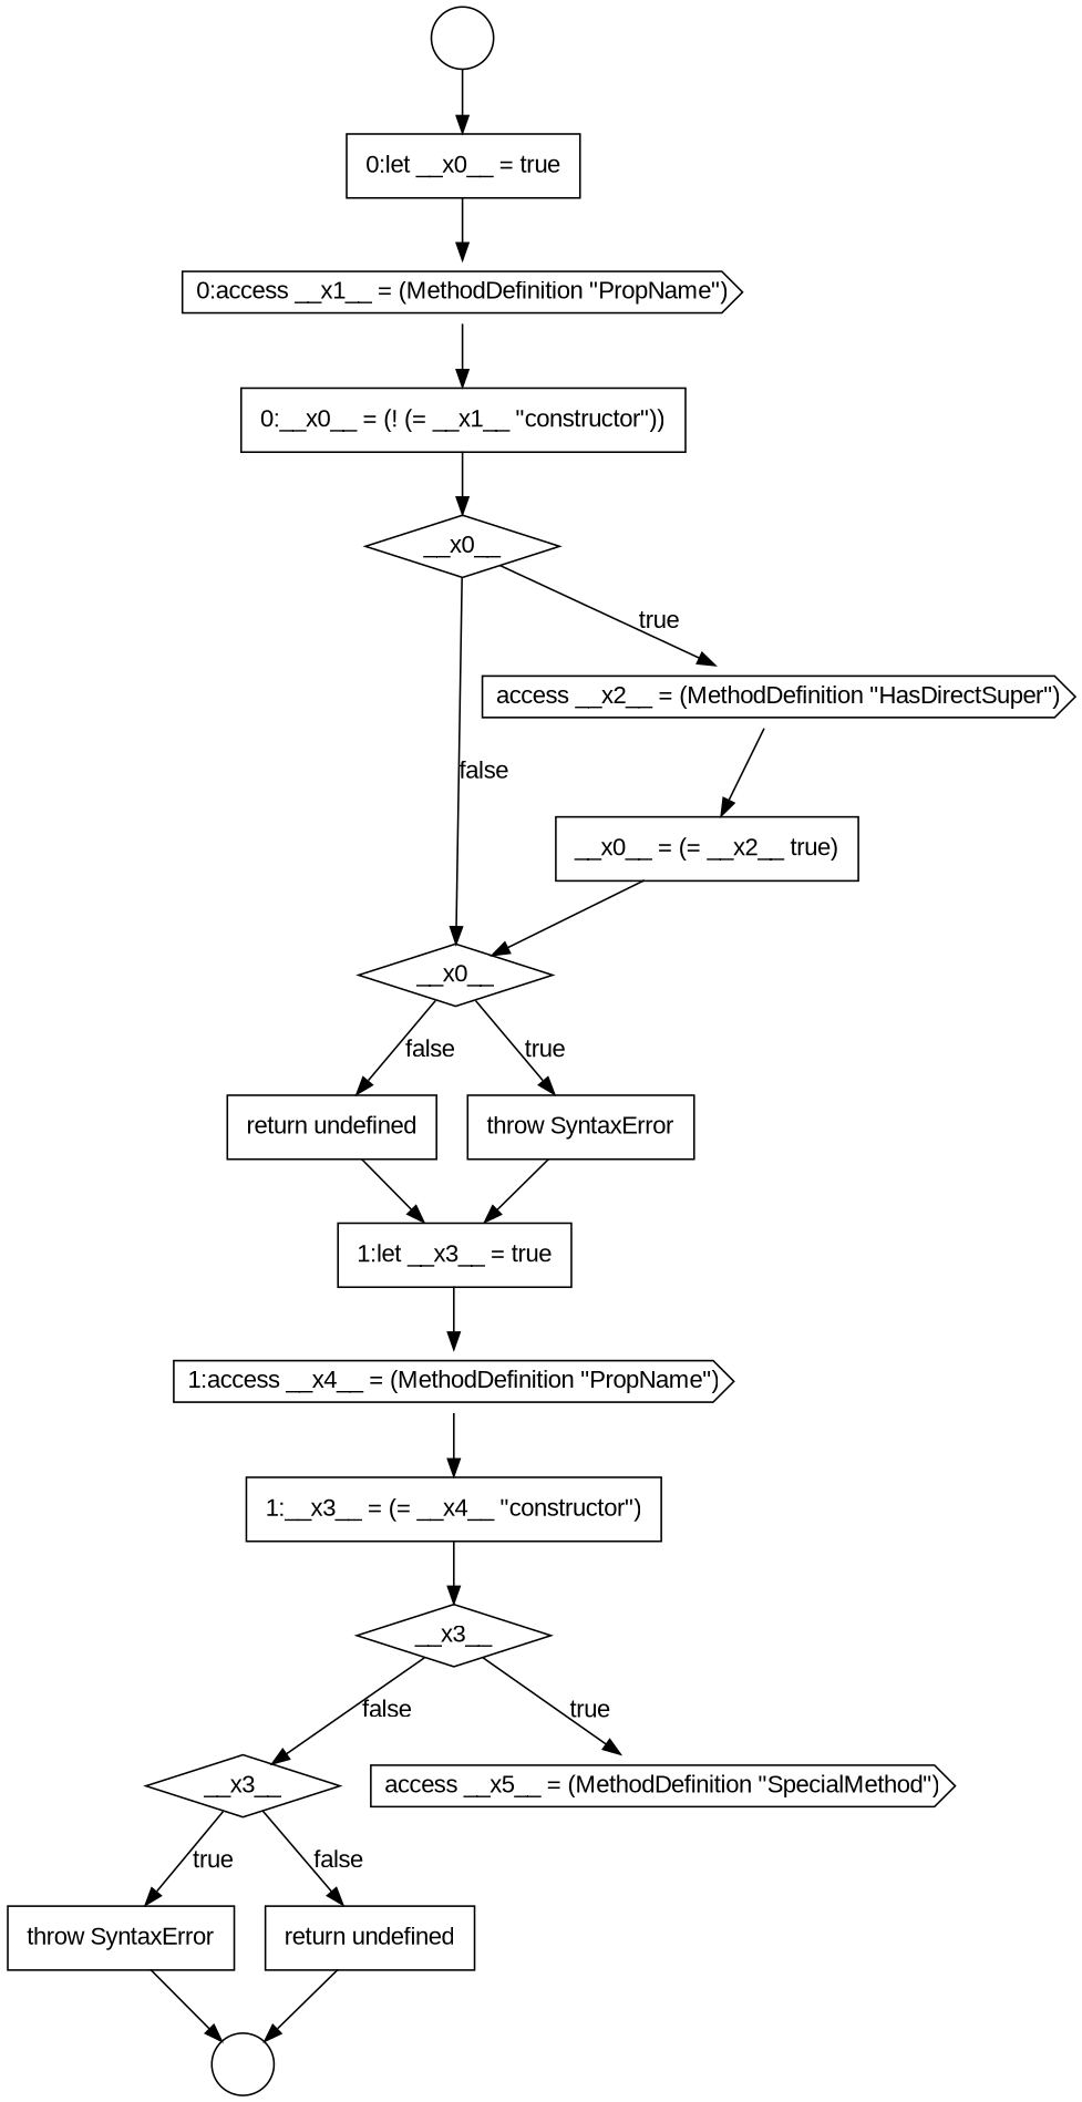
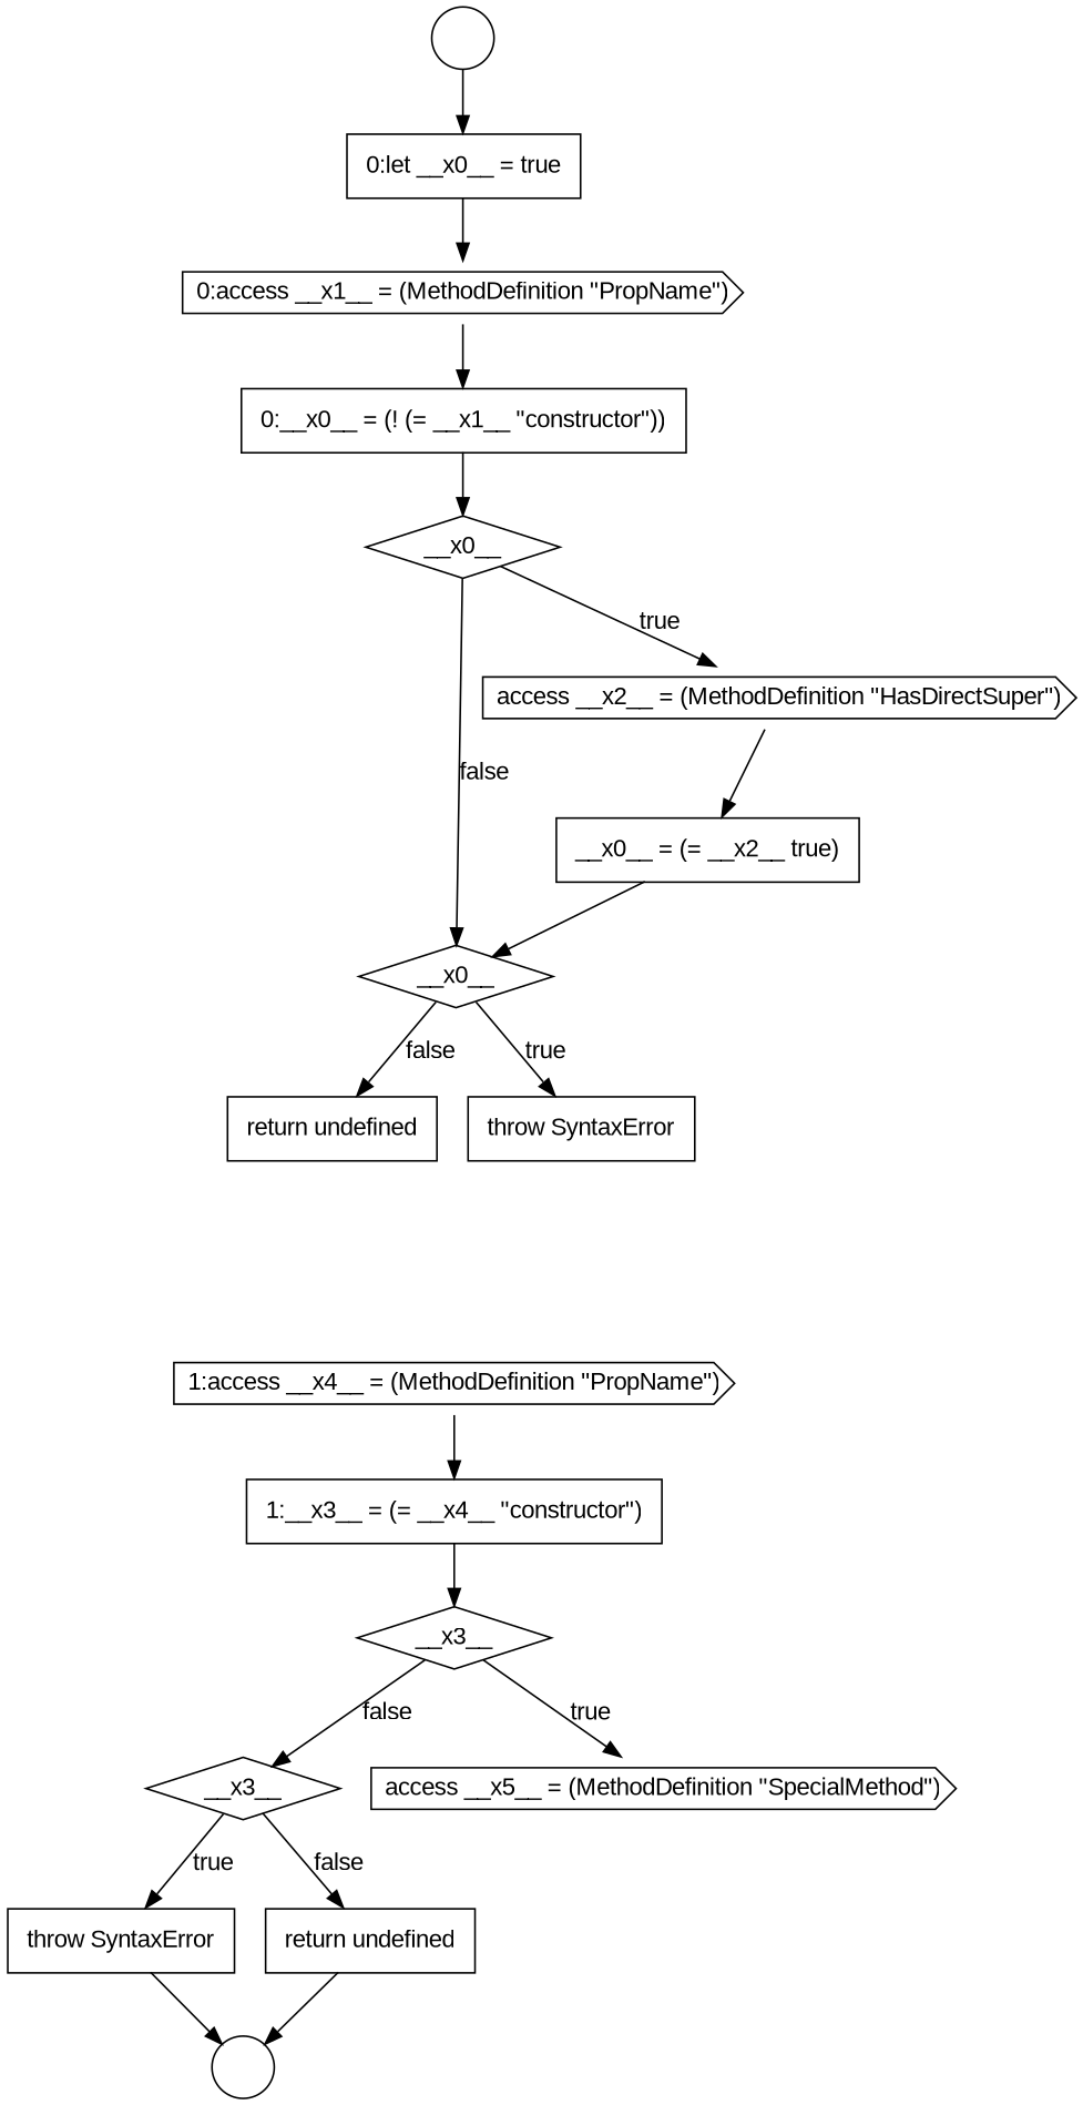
  digraph {
    fontname="Liberation Sans"
    node [color=black fillcolor=white fontname="Liberation Sans" shape=none style=filled]
    edge [color=black fontname="Liberation Sans"]
    n1 [label=<<font color="black">     <table border="0" cellborder="1" cellspacing="0" cellpadding="10">       <tr><td align="left">0:__x0__ = (! (= __x1__ &quot;constructor&quot;))</td></tr>     </table>   </font>> margin=0]
    n2 [label=<<font color="black">__x0__</font>> shape=diamond]
    n3 [label=<<font color="black">__x0__</font>> shape=diamond]
    n4 [label=<<font color="black">access __x2__ = (MethodDefinition &quot;HasDirectSuper&quot;)</font>> shape=cds]
-   n5 [label=<<font color="black">     <table border="0" cellborder="1" cellspacing="0" cellpadding="10">       <tr><td align="left">1:let __x3__ = true</td></tr>     </table>   </font>> margin=0]
    n6 [label=<<font color="black">1:access __x4__ = (MethodDefinition &quot;PropName&quot;)</font>> shape=cds]
    n7 [label=<<font color="black">     <table border="0" cellborder="1" cellspacing="0" cellpadding="10">       <tr><td align="left">1:__x3__ = (= __x4__ &quot;constructor&quot;)</td></tr>     </table>   </font>> margin=0]
    n8 [label=<<font color="black">     <table border="0" cellborder="1" cellspacing="0" cellpadding="10">       <tr><td align="left">throw SyntaxError</td></tr>     </table>   </font>> margin=0]
    n9 [label=" " shape=circle]
    n10 [label=<<font color="black">0:access __x1__ = (MethodDefinition &quot;PropName&quot;)</font>> shape=cds]
    n11 [label=<<font color="black">     <table border="0" cellborder="1" cellspacing="0" cellpadding="10">       <tr><td align="left">return undefined</td></tr>     </table>   </font>> margin=0]
    n12 [label=<<font color="black">     <table border="0" cellborder="1" cellspacing="0" cellpadding="10">       <tr><td align="left">throw SyntaxError</td></tr>     </table>   </font>> margin=0]
    n13 [label=<<font color="black">__x3__</font>> shape=diamond]
    n14 [label=<<font color="black">__x3__</font>> shape=diamond]
    n15 [label=<<font color="black">access __x5__ = (MethodDefinition &quot;SpecialMethod&quot;)</font>> shape=cds]
    n16 [label=<<font color="black">     <table border="0" cellborder="1" cellspacing="0" cellpadding="10">       <tr><td align="left">return undefined</td></tr>     </table>   </font>> margin=0]
    n17 [label=<<font color="black">     <table border="0" cellborder="1" cellspacing="0" cellpadding="10">       <tr><td align="left">__x0__ = (= __x2__ true)</td></tr>     </table>   </font>> margin=0]
    n18 [label=<<font color="black">     <table border="0" cellborder="1" cellspacing="0" cellpadding="10">       <tr><td align="left">0:let __x0__ = true</td></tr>     </table>   </font>> margin=0]
    n19 [label=" " shape=circle]
    n1 -> n2
    n2 -> n3 [label=<<font color="black">false</font>>]
    n2 -> n4 [label=<<font color="black">true</font>>]
    n3 -> n11 [label=<<font color="black">false</font>>]
    n3 -> n12 [label=<<font color="black">true</font>>]
    n4 -> n17
-   n5 -> n6
    n6 -> n7
    n7 -> n13
    n8 -> n9
    n10 -> n1
-   n11 -> n5
-   n12 -> n5
    n13 -> n14 [label=<<font color="black">false</font>>]
    n13 -> n15 [label=<<font color="black">true</font>>]
    n14 -> n8 [label=<<font color="black">true</font>>]
    n14 -> n16 [label=<<font color="black">false</font>>]
    n16 -> n9
    n17 -> n3
    n18 -> n10
    n19 -> n18
  }
